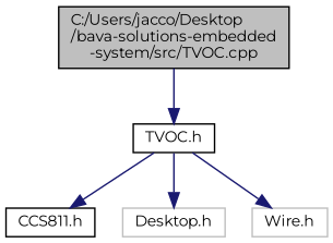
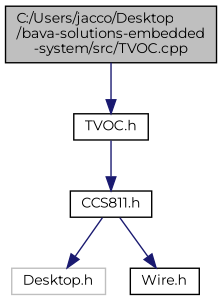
  digraph {
    fontname=Montserrat
    node [color=black fillcolor=white fontname=Montserrat fontsize=10 shape=record style=filled]
    edge [color=midnightblue fontname=Montserrat fontsize=10 labelfontname=Helvetica labelfontsize=10 style=solid]
    n1 [fillcolor=grey75 fontcolor=black height=0.2 label="C:/Users/jacco/Desktop\l/bava-solutions-embedded\l-system/src/TVOC.cpp" width=0.4]
    n2 [height=0.2 label="TVOC.h" width=0.4]
    n3 [height=0.2 label="CCS811.h" width=0.4]
    n4 [color=grey75 height=0.2 label="Desktop.h" width=0.4]
-   n5 [color=grey75 height=0.2 label="Wire.h" width=0.4]
+   n5 [height=0.2 label="Wire.h" width=0.4]
    n1 -> n2
    n2 -> n3
-   n2 -> n4
-   n2 -> n5
+   n3 -> n4
+   n3 -> n5
  }
